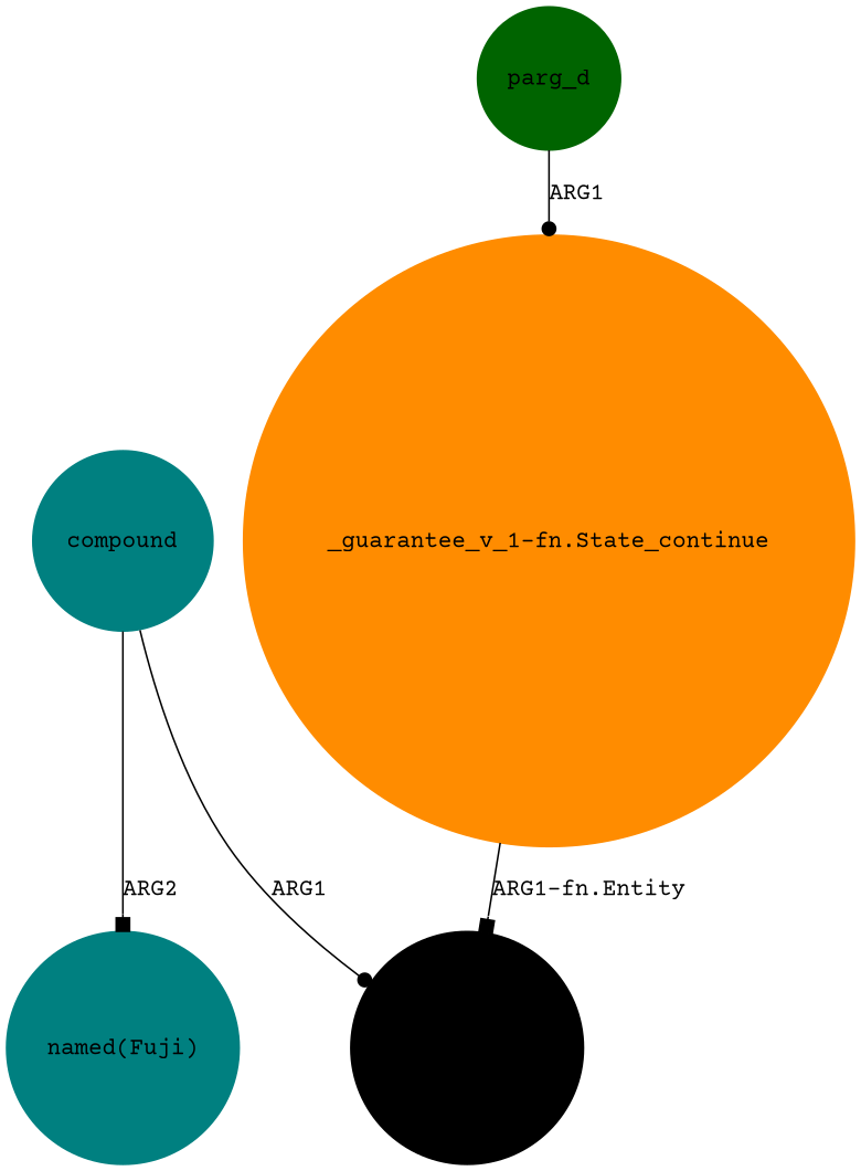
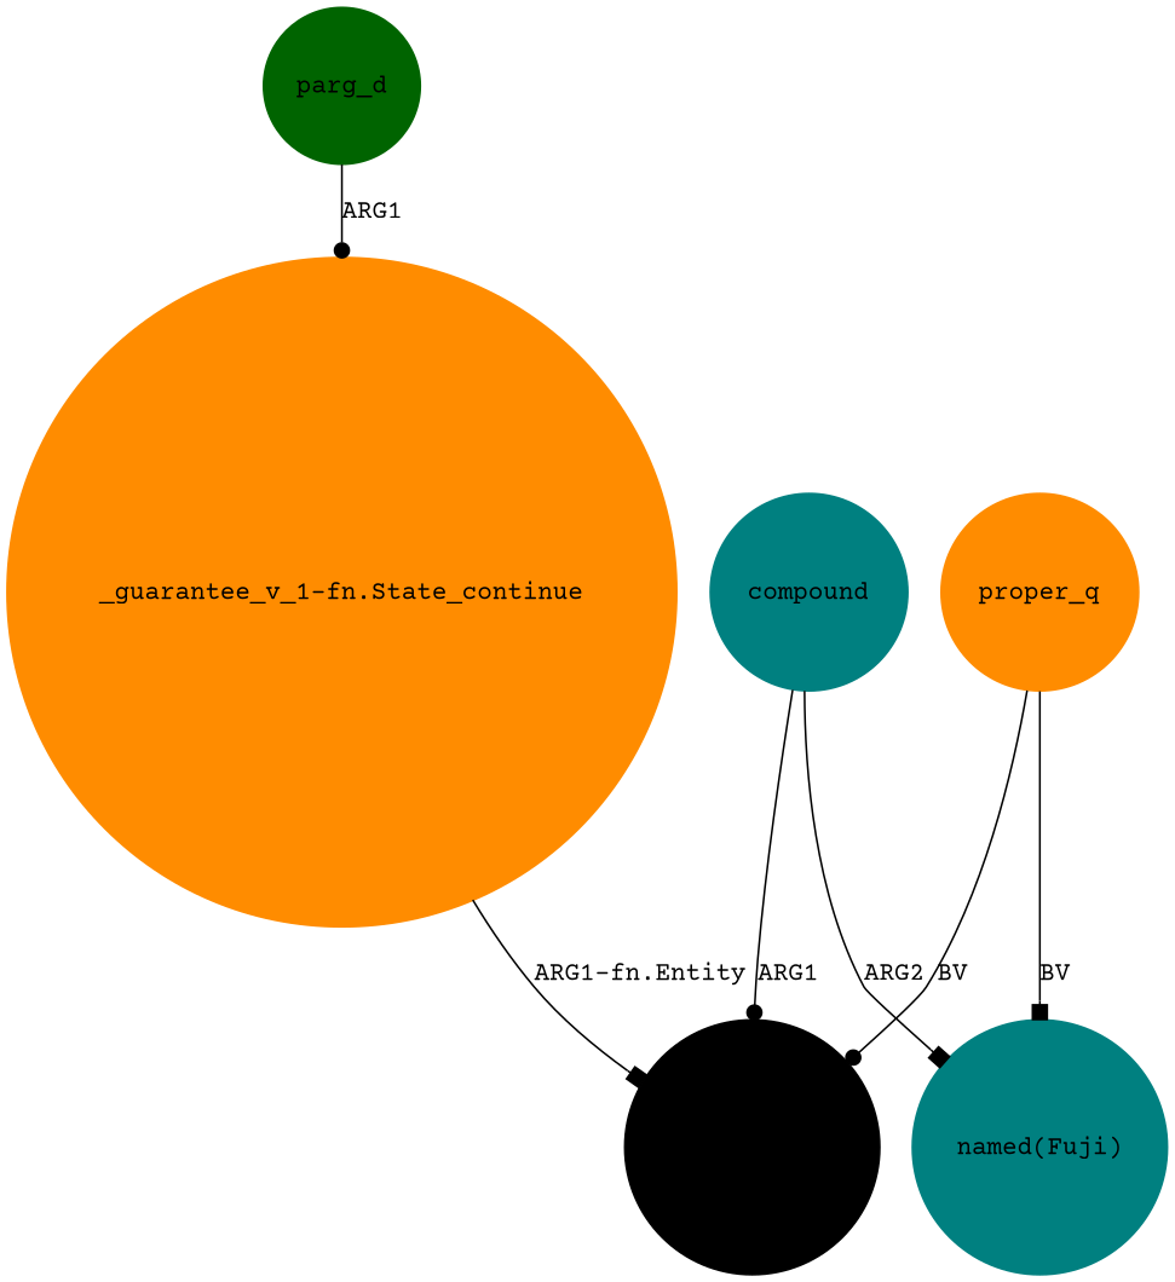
  digraph {
    fontname="Courier Prime"
    node [shape=circle style=filled color=darkorange fontname="Courier Prime"]
    edge [arrowhead=box fontname="Courier Prime"]
+   proper_q
    "named(Fuji)" [color=teal]
    "named(Bank)" [color=black]
    compound [color=teal]
    "_guarantee_v_1-fn.State_continue"
    parg_d [color=darkgreen]
+   proper_q -> "named(Fuji)" [label=BV]
+   proper_q -> "named(Bank)" [label=BV arrowhead=dot]
    compound -> "named(Fuji)" [label=ARG2]
    compound -> "named(Bank)" [label=ARG1 arrowhead=dot]
    "_guarantee_v_1-fn.State_continue" -> "named(Bank)" [label="ARG1-fn.Entity"]
    parg_d -> "_guarantee_v_1-fn.State_continue" [label=ARG1 arrowhead=dot]
  }
